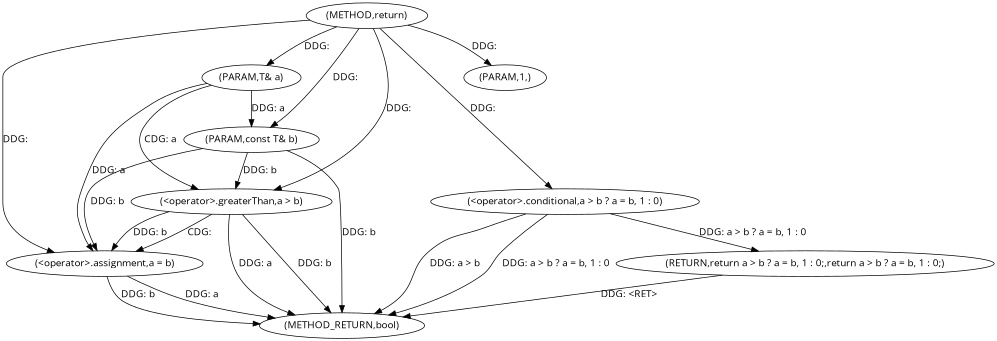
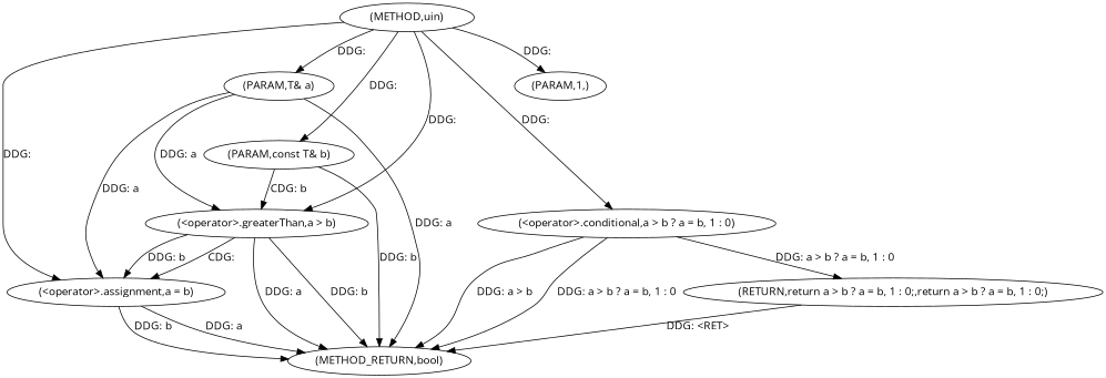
  digraph {
    fontname="Open Sans"
    node [fontname="Open Sans"]
    edge [fontname="Open Sans"]
-   n1 [label="(METHOD,return)"]
+   n1 [label="(METHOD,uin)"]
    n2 [label="(PARAM,T& a)"]
    n3 [label="(PARAM,const T& b)"]
    n4 [label="(<operator>.conditional,a > b ? a = b, 1 : 0)"]
    n5 [label="(<operator>.greaterThan,a > b)"]
    n6 [label="(<operator>.assignment,a = b)"]
    n7 [label="(PARAM,1,)"]
    n8 [label="(METHOD_RETURN,bool)"]
    n9 [label="(RETURN,return a > b ? a = b, 1 : 0;,return a > b ? a = b, 1 : 0;)"]
    n1 -> n2 [label="DDG: "]
    n1 -> n3 [label="DDG: "]
    n1 -> n4 [label="DDG: "]
    n1 -> n5 [label="DDG: "]
    n1 -> n6 [label="DDG: "]
    n1 -> n7 [label="DDG: "]
-   n2 -> n5 [label="CDG: a"]
+   n2 -> n5 [label="DDG: a"]
    n2 -> n6 [label="DDG: a"]
-   n2 -> n3 [label="DDG: a"]
-   n3 -> n5 [label="DDG: b"]
-   n3 -> n6 [label="DDG: b"]
+   n2 -> n8 [label="DDG: a"]
+   n3 -> n5 [label="CDG: b"]
    n3 -> n8 [label="DDG: b"]
    n4 -> n8 [label="DDG: a > b"]
    n4 -> n8 [label="DDG: a > b ? a = b, 1 : 0"]
    n4 -> n9 [label="DDG: a > b ? a = b, 1 : 0"]
    n5 -> n6 [label="DDG: b"]
    n5 -> n6 [label="CDG: "]
    n5 -> n8 [label="DDG: a"]
    n5 -> n8 [label="DDG: b"]
    n6 -> n8 [label="DDG: a"]
    n6 -> n8 [label="DDG: b"]
    n9 -> n8 [label="DDG: <RET>"]
  }
